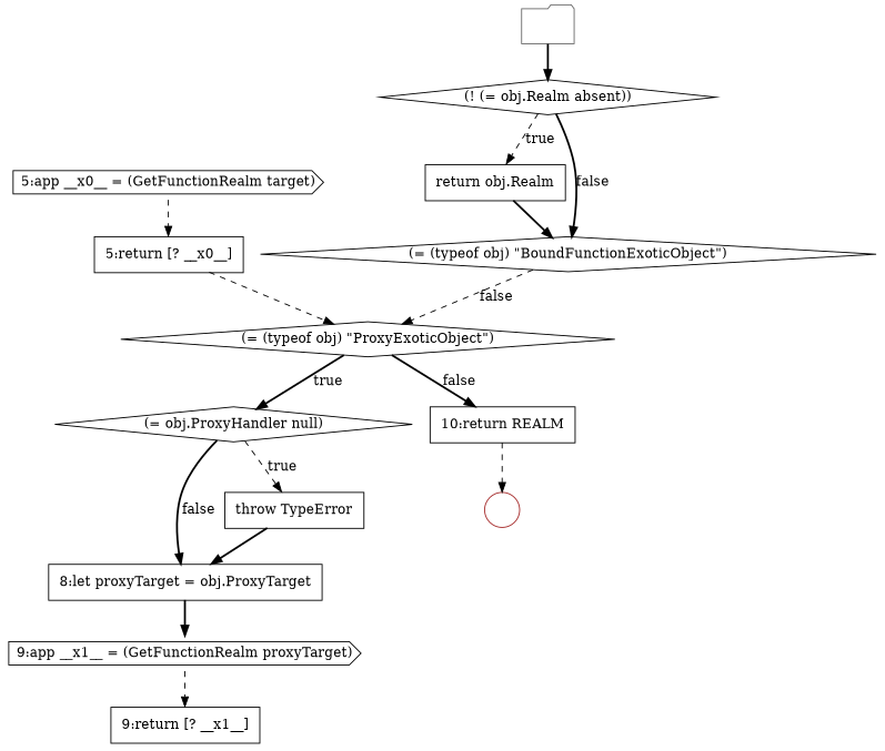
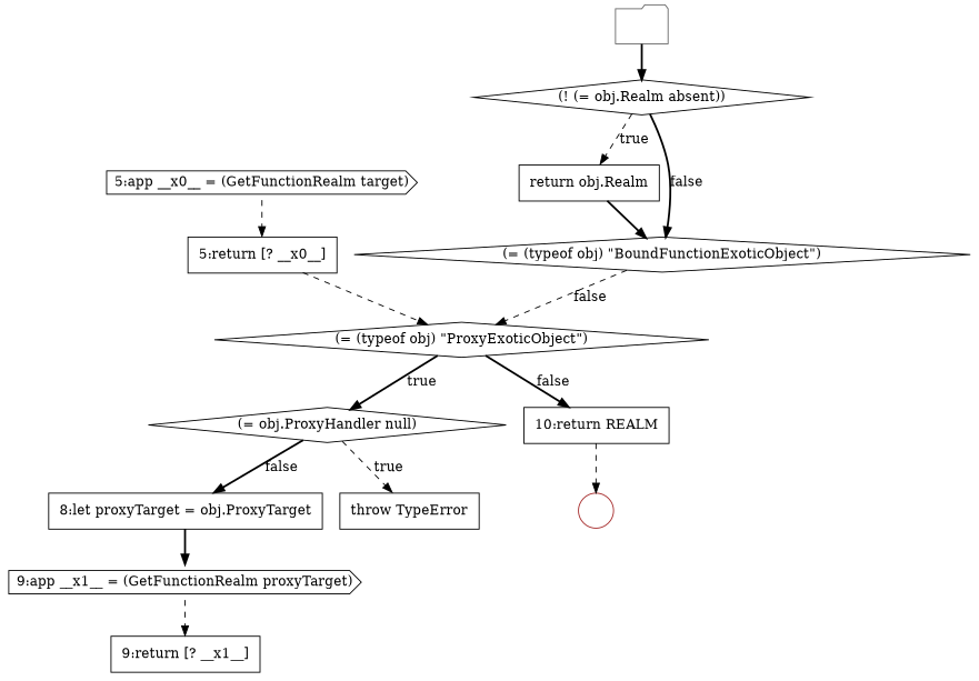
  digraph {
    fontname="DejaVu Serif"
    node [color=black fillcolor=white fontname="DejaVu Serif" shape=none style=filled]
    edge [color=black fontname="DejaVu Serif" style=bold]
    n1 [label=<<font color="black">9:app __x1__ = (GetFunctionRealm proxyTarget)</font>> shape=cds]
    n2 [label=<<font color="black">     <table border="0" cellborder="1" cellspacing="0" cellpadding="10">       <tr><td align="left">9:return [? __x1__]</td></tr>     </table>   </font>> margin=0]
    n3 [label=<<font color="black">5:app __x0__ = (GetFunctionRealm target)</font>> shape=cds]
    n4 [label=<<font color="black">     <table border="0" cellborder="1" cellspacing="0" cellpadding="10">       <tr><td align="left">5:return [? __x0__]</td></tr>     </table>   </font>> margin=0]
    n5 [label=<<font color="black">(= (typeof obj) &quot;ProxyExoticObject&quot;)</font>> shape=diamond]
    n6 [label=<<font color="black">(= obj.ProxyHandler null)</font>> shape=diamond]
    n7 [label=<<font color="black">     <table border="0" cellborder="1" cellspacing="0" cellpadding="10">       <tr><td align="left">10:return REALM</td></tr>     </table>   </font>> margin=0]
    n8 [label=<<font color="black">     <table border="0" cellborder="1" cellspacing="0" cellpadding="10">       <tr><td align="left">8:let proxyTarget = obj.ProxyTarget</td></tr>     </table>   </font>> margin=0]
    n9 [label=<<font color="black">     <table border="0" cellborder="1" cellspacing="0" cellpadding="10">       <tr><td align="left">throw TypeError</td></tr>     </table>   </font>> margin=0]
    n10 [color=brown label=" " shape=circle]
    n11 [label=<<font color="black">     <table border="0" cellborder="1" cellspacing="0" cellpadding="10">       <tr><td align="left">return obj.Realm</td></tr>     </table>   </font>> margin=0]
    n12 [label=<<font color="black">(= (typeof obj) &quot;BoundFunctionExoticObject&quot;)</font>> shape=diamond]
    n13 [label=<<font color="black">(! (= obj.Realm absent))</font>> shape=diamond]
    n14 [color=gray40 label=" " shape=folder]
    n1 -> n2 [style=dashed]
    n3 -> n4 [style=dashed]
    n4 -> n5 [style=dashed]
    n5 -> n6 [label=<<font color="black">true</font>>]
    n5 -> n7 [label=<<font color="black">false</font>>]
    n6 -> n8 [label=<<font color="black">false</font>>]
    n6 -> n9 [label=<<font color="black">true</font>> style=dashed]
    n7 -> n10 [style=dashed]
    n8 -> n1
-   n9 -> n8
    n11 -> n12
    n12 -> n5 [label=<<font color="black">false</font>> style=dashed]
    n13 -> n11 [label=<<font color="black">true</font>> style=dashed]
    n13 -> n12 [label=<<font color="black">false</font>>]
    n14 -> n13
  }
